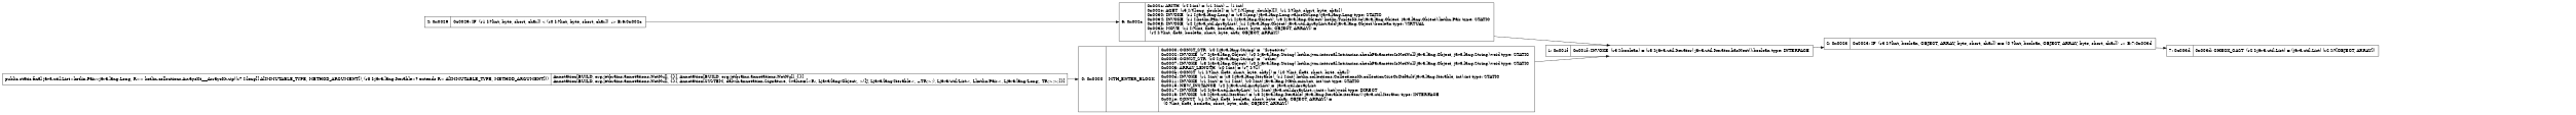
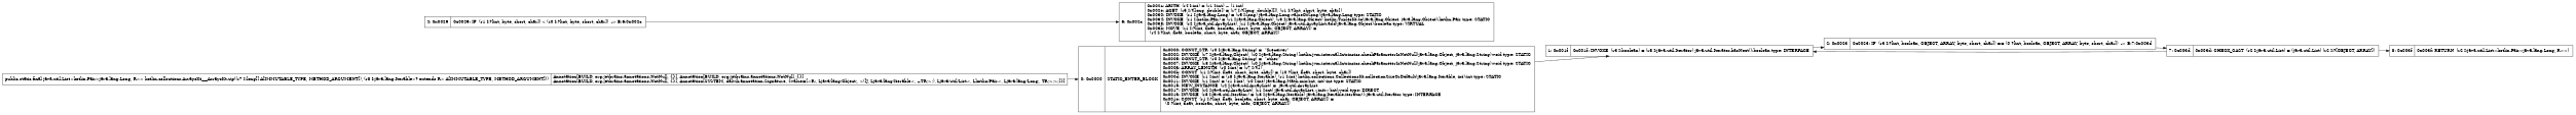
  digraph {
    rankdir=LR
    node [shape=record]
-   n1 [label="{0\:\ 0x0000|MTH_ENTER_BLOCK\l|0x0000: CONST_STR  (r0 I:java.lang.String) =  \"$receiver\" \l0x0002: INVOKE  (r7 I:java.lang.Object), (r0 I:java.lang.String) kotlin.jvm.internal.Intrinsics.checkParameterIsNotNull(java.lang.Object, java.lang.String):void type: STATIC \l0x0005: CONST_STR  (r0 I:java.lang.String) =  \"other\" \l0x0007: INVOKE  (r8 I:java.lang.Object), (r0 I:java.lang.String) kotlin.jvm.internal.Intrinsics.checkParameterIsNotNull(java.lang.Object, java.lang.String):void type: STATIC \l0x000a: ARRAY_LENGTH  (r0 I:int) = (r7 I:?[]) \l0x000b: CONST  (r1 I:?[int, float, short, byte, char]) = (10 ?[int, float, short, byte, char]) \l0x000d: INVOKE  (r1 I:int) = (r8 I:java.lang.Iterable), (r1 I:int) kotlin.collections.CollectionsKt.collectionSizeOrDefault(java.lang.Iterable, int):int type: STATIC \l0x0011: INVOKE  (r1 I:int) = (r1 I:int), (r0 I:int) java.lang.Math.min(int, int):int type: STATIC \l0x0015: NEW_INSTANCE  (r2 I:java.util.ArrayList) =  java.util.ArrayList \l0x0017: INVOKE  (r2 I:java.util.ArrayList), (r1 I:int) java.util.ArrayList.\<init\>(int):void type: DIRECT \l0x001a: INVOKE  (r8 I:java.util.Iterator) = (r8 I:java.lang.Iterable) java.lang.Iterable.iterator():java.util.Iterator type: INTERFACE \l0x001e: CONST  (r1 I:?[int, float, boolean, short, byte, char, OBJECT, ARRAY]) = \l  (0 ?[int, float, boolean, short, byte, char, OBJECT, ARRAY])\l \l}"]
+   n1 [label="{0\:\ 0x0000|STATIC_ENTER_BLOCK\l|0x0000: CONST_STR  (r0 I:java.lang.String) =  \"$receiver\" \l0x0002: INVOKE  (r7 I:java.lang.Object), (r0 I:java.lang.String) kotlin.jvm.internal.Intrinsics.checkParameterIsNotNull(java.lang.Object, java.lang.String):void type: STATIC \l0x0005: CONST_STR  (r0 I:java.lang.String) =  \"other\" \l0x0007: INVOKE  (r8 I:java.lang.Object), (r0 I:java.lang.String) kotlin.jvm.internal.Intrinsics.checkParameterIsNotNull(java.lang.Object, java.lang.String):void type: STATIC \l0x000a: ARRAY_LENGTH  (r0 I:int) = (r7 I:?[]) \l0x000b: CONST  (r1 I:?[int, float, short, byte, char]) = (10 ?[int, float, short, byte, char]) \l0x000d: INVOKE  (r1 I:int) = (r8 I:java.lang.Iterable), (r1 I:int) kotlin.collections.CollectionsKt.collectionSizeOrDefault(java.lang.Iterable, int):int type: STATIC \l0x0011: INVOKE  (r1 I:int) = (r1 I:int), (r0 I:int) java.lang.Math.min(int, int):int type: STATIC \l0x0015: NEW_INSTANCE  (r2 I:java.util.ArrayList) =  java.util.ArrayList \l0x0017: INVOKE  (r2 I:java.util.ArrayList), (r1 I:int) java.util.ArrayList.\<init\>(int):void type: DIRECT \l0x001a: INVOKE  (r8 I:java.util.Iterator) = (r8 I:java.lang.Iterable) java.lang.Iterable.iterator():java.util.Iterator type: INTERFACE \l0x001e: CONST  (r1 I:?[int, float, boolean, short, byte, char, OBJECT, ARRAY]) = \l  (0 ?[int, float, boolean, short, byte, char, OBJECT, ARRAY])\l \l}"]
    n2 [label="{1\:\ 0x001f|0x001f: INVOKE  (r3 I:boolean) = (r8 I:java.util.Iterator) java.util.Iterator.hasNext():boolean type: INTERFACE \l}"]
    n3 [label="{2\:\ 0x0023|0x0023: IF  (r3 I:?[int, boolean, OBJECT, ARRAY, byte, short, char]) == (0 ?[int, boolean, OBJECT, ARRAY, byte, short, char])  \-\> B:7:0x003d \l}"]
    n4 [label="{7\:\ 0x003d|0x003d: CHECK_CAST  (r2 I:java.util.List) = (java.util.List) (r2 I:?[OBJECT, ARRAY]) \l}"]
+   n5 [label="{8\:\ 0x003f|0x003f: RETURN  (r2 I:java.util.List\<kotlin.Pair\<java.lang.Long, R\>\>) \l}"]
    n6 [label="{4\:\ 0x0029|0x0029: IF  (r1 I:?[int, byte, short, char]) \< (r0 I:?[int, byte, short, char])  \-\> B:6:0x002c \l}"]
    n7 [label="{6\:\ 0x002c|0x002c: ARITH  (r4 I:int) = (r1 I:int) + (1 int) \l0x002e: AGET  (r5 I:?[long, double]) = (r7 I:?[long, double][]), (r1 I:?[int, short, byte, char]) \l0x0030: INVOKE  (r1 I:java.lang.Long) = (r5 I:long) java.lang.Long.valueOf(long):java.lang.Long type: STATIC \l0x0034: INVOKE  (r1 I:kotlin.Pair) = (r1 I:java.lang.Object), (r3 I:java.lang.Object) kotlin.TuplesKt.to(java.lang.Object, java.lang.Object):kotlin.Pair type: STATIC \l0x0038: INVOKE  (r2 I:java.util.ArrayList), (r1 I:java.lang.Object) java.util.ArrayList.add(java.lang.Object):boolean type: VIRTUAL \l0x003b: MOVE  (r1 I:?[int, float, boolean, short, byte, char, OBJECT, ARRAY]) = \l  (r4 I:?[int, float, boolean, short, byte, char, OBJECT, ARRAY])\l \l}"]
    n8 [label="{public static final java.util.List\<kotlin.Pair\<java.lang.Long, R\>\> kotlin.collections.ArraysKt___ArraysKt.zip((r7 I:long[] A[IMMUTABLE_TYPE, METHOD_ARGUMENT]), (r8 I:java.lang.Iterable\<? extends R\> A[IMMUTABLE_TYPE, METHOD_ARGUMENT]))  | Annotation[BUILD, org.jetbrains.annotations.NotNull, \{\}], Annotation[BUILD, org.jetbrains.annotations.NotNull, \{\}]\lAnnotation[BUILD, org.jetbrains.annotations.NotNull, \{\}], Annotation[SYSTEM, dalvik.annotation.Signature, \{value=[\<R:, Ljava\/lang\/Object;, \>([J, Ljava\/lang\/Iterable\<, +TR;\>;), Ljava\/util\/List\<, Lkotlin\/Pair\<, Ljava\/lang\/Long;, TR;\>;\>;]\}]\l}"]
    n1 -> n2
    n2 -> n3
    n3 -> n4
+   n4 -> n5
    n6 -> n7
-   n7 -> n2
+   n4 -> n2
    n8 -> n1
  }
